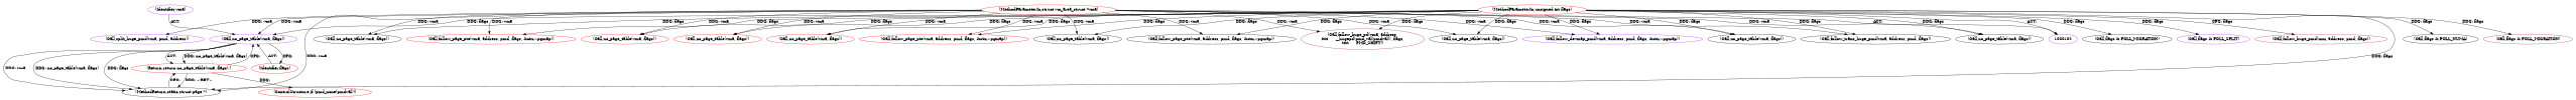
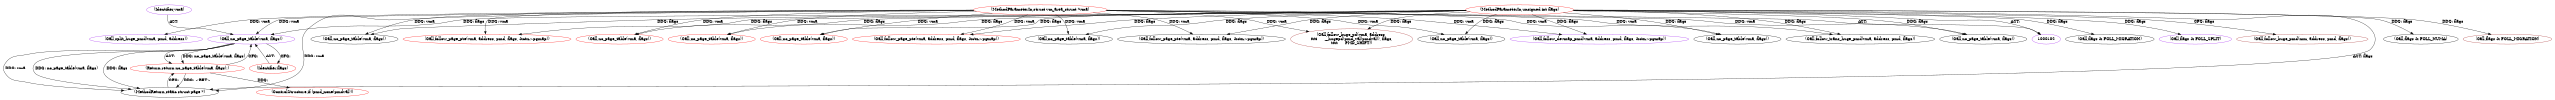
  digraph {
    node [color=red]
    n1 [color=purple label="(Call,no_page_table(vma, flags))"]
    n2 [label="(Return,return no_page_table(vma, flags);)"]
    n3 [color=black label="(MethodReturn,static struct page *)"]
    n4 [label="(Identifier,flags)"]
    n5 [label="(ControlStructure,if (pmd_none(pmdval)))"]
    n6 [label="(MethodParameterIn,struct vm_area_struct *vma)"]
    n7 [color=black label="(Call,no_page_table(vma, flags))"]
    n8 [color=brown label="(Call,follow_huge_pd(vma, address,\n\t\t\t\t      __hugepd(pmd_val(pmdval)), flags,\n\t\t\t\t      PMD_SHIFT))"]
    n9 [color=purple label="(Call,follow_devmap_pmd(vma, address, pmd, flags, &ctx->pgmap))"]
    n10 [color=black label="(Call,no_page_table(vma, flags))"]
    n11 [color=purple label="(Call,split_huge_pmd(vma, pmd, address))"]
    n12 [label="(Call,follow_page_pte(vma, address, pmd, flags, &ctx->pgmap))"]
    n13 [label="(Call,no_page_table(vma, flags))"]
    n14 [label="(Call,no_page_table(vma, flags))"]
    n15 [label="(Call,no_page_table(vma, flags))"]
    n16 [label="(Call,follow_page_pte(vma, address, pmd, flags, &ctx->pgmap))"]
    n17 [color=black label="(Call,follow_page_pte(vma, address, pmd, flags, &ctx->pgmap))"]
    n18 [color=black label="(Call,no_page_table(vma, flags))"]
    n19 [color=black label="(Call,no_page_table(vma, flags))"]
    n20 [color=black label="(Call,follow_trans_huge_pmd(vma, address, pmd, flags))"]
    n21 [color=black label="(Call,no_page_table(vma, flags))"]
    1000102 [color=purple]
    n23 [label="(MethodParameterIn,unsigned int flags)"]
    n24 [color=black label="(Call,flags & FOLL_NUMA)"]
    n25 [color=brown label="(Call,flags & FOLL_MIGRATION)"]
    n26 [color=black label="(Call,flags & FOLL_MIGRATION)"]
    n27 [color=purple label="(Call,flags & FOLL_SPLIT)"]
    n28 [color=brown label="(Call,follow_huge_pmd(mm, address, pmd, flags))"]
    n29 [color=purple label="(Identifier,vma)"]
    n1 -> n2 [label="AST: "]
    n1 -> n2 [label="DDG: no_page_table(vma, flags)"]
    n1 -> n3 [label="DDG: vma"]
    n1 -> n3 [label="DDG: no_page_table(vma, flags)"]
    n1 -> n3 [label="DDG: flags"]
    n1 -> n4 [label="CFG: "]
    n2 -> n1 [label="CFG: "]
    n2 -> n3 [label="DDG: <RET>"]
    n2 -> n5 [label="DDG: "]
    n3 -> n2 [label="CFG: "]
    n4 -> n1 [label="AST: "]
    n6 -> n1 [label="DDG: vma"]
    n6 -> n3 [label="DDG: vma"]
    n6 -> n7 [label="DDG: vma"]
    n6 -> n8 [label="DDG: vma"]
    n6 -> n9 [label="DDG: vma"]
    n6 -> n10 [label="DDG: vma"]
    n6 -> n11 [label="DDG: vma"]
    n6 -> n12 [label="DDG: vma"]
    n6 -> n13 [label="DDG: vma"]
    n6 -> n14 [label="DDG: vma"]
    n6 -> n15 [label="DDG: vma"]
    n6 -> n16 [label="DDG: vma"]
    n6 -> n17 [label="DDG: vma"]
    n6 -> n18 [label="DDG: vma"]
    n6 -> n19 [label="DDG: vma"]
    n6 -> n20 [label="DDG: vma"]
    n6 -> n21 [label="DDG: vma"]
    n6 -> 1000102 [label="AST: "]
    n23 -> n1 [label="DDG: flags"]
-   n23 -> n3 [label="DDG: flags"]
+   n23 -> n3 [label="AST: flags"]
    n23 -> n7 [label="DDG: flags"]
    n23 -> n8 [label="DDG: flags"]
    n23 -> n9 [label="DDG: flags"]
    n23 -> n10 [label="DDG: flags"]
    n23 -> n12 [label="DDG: flags"]
    n23 -> n13 [label="DDG: flags"]
    n23 -> n14 [label="DDG: flags"]
    n23 -> n15 [label="DDG: flags"]
    n23 -> n16 [label="DDG: flags"]
    n23 -> n17 [label="DDG: flags"]
    n23 -> n18 [label="DDG: flags"]
    n23 -> n19 [label="DDG: flags"]
    n23 -> n20 [label="DDG: flags"]
    n23 -> n21 [label="DDG: flags"]
    n23 -> 1000102 [label="AST: "]
    n23 -> n24 [label="DDG: flags"]
    n23 -> n25 [label="DDG: flags"]
    n23 -> n26 [label="DDG: flags"]
    n23 -> n27 [label="DDG: flags"]
    n23 -> n28 [label="CFG: flags"]
    n29 -> n1 [label="AST: "]
  }
